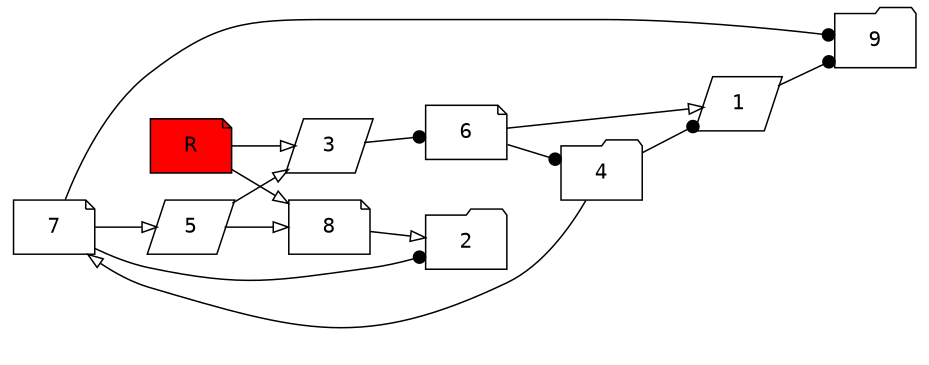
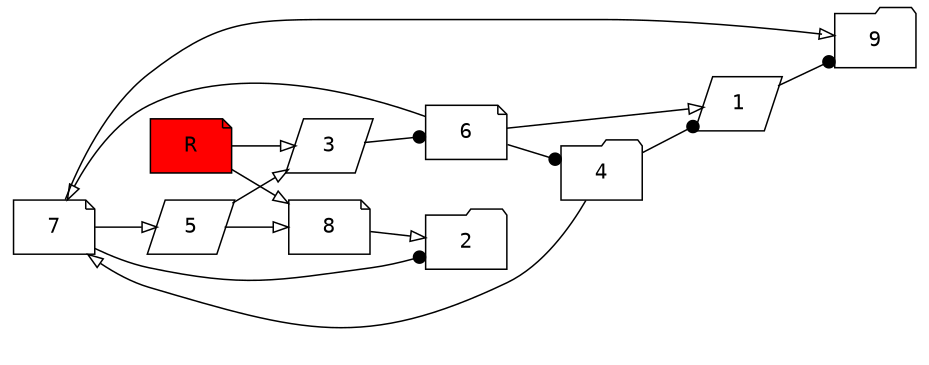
  digraph {
    fontname="DejaVu Sans Mono"
    rankdir=LR
    node [fontname="DejaVu Sans Mono" shape=note]
    edge [arrowhead=onormal fontname="DejaVu Sans Mono"]
    1 [shape=parallelogram]
    9 [shape=folder]
    2 [shape=folder]
    3 [shape=parallelogram]
    6
    4 [shape=folder]
    7
    5 [shape=parallelogram]
    8
    R [fillcolor="#ff0000" style=filled]
    1 -> 9 [arrowhead=dot]
    3 -> 6 [arrowhead=dot]
    6 -> 1
    6 -> 4 [arrowhead=dot]
+   6 -> 7
    4 -> 1 [arrowhead=dot]
    4 -> 7
-   7 -> 9 [arrowhead=dot]
+   7 -> 9
    7 -> 2 [arrowhead=dot]
    7 -> 5
    5 -> 3
    5 -> 8
    8 -> 2
    R -> 3
    R -> 8
  }
